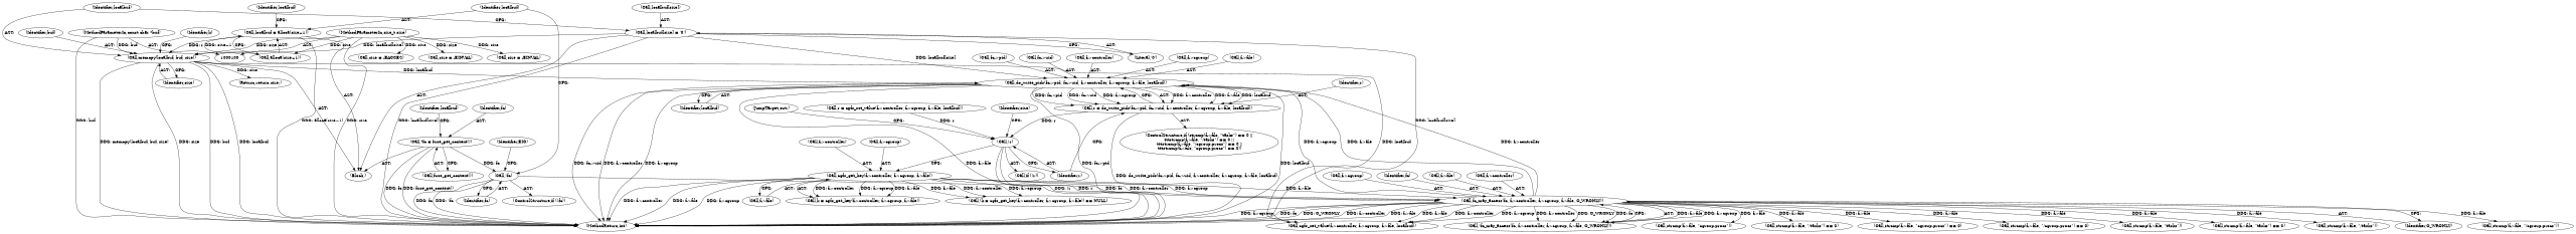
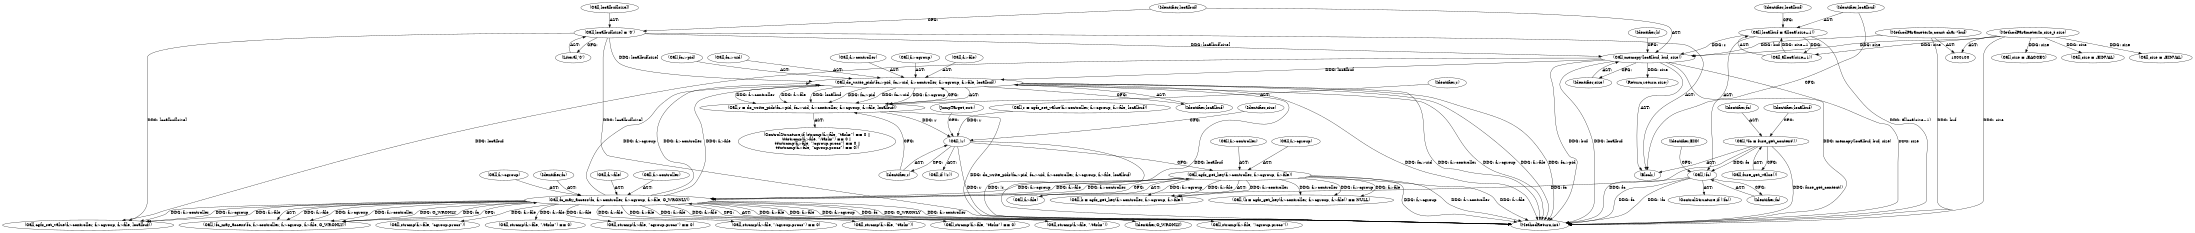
  digraph {
    n1 [label="(Call,do_write_pids(fc->pid, fc->uid, f->controller, f->cgroup, f->file, localbuf))"]
    n2 [label="(Call,r = do_write_pids(fc->pid, fc->uid, f->controller, f->cgroup, f->file, localbuf))"]
    n3 [label="(Identifier,localbuf)"]
    n4 [label="(MethodReturn,int)"]
    n5 [label="(Call,!r)"]
    n6 [label="(ControlStructure,if (strcmp(f->file, \"tasks\") == 0 ||\n\t\t\tstrcmp(f->file, \"/tasks\") == 0 ||\n \t\t\tstrcmp(f->file, \"/cgroup.procs\") == 0 ||\n \t\t\tstrcmp(f->file, \"cgroup.procs\") == 0))"]
    n7 [label="(Call,fc_may_access(fc, f->controller, f->cgroup, f->file, O_WRONLY))"]
    n8 [label="(Call,strcmp(f->file, \"tasks\") == 0)"]
    n9 [label="(Call,strcmp(f->file, \"/tasks\"))"]
    n10 [label="(Identifier,O_WRONLY)"]
    n11 [label="(Call,strcmp(f->file, \"/cgroup.procs\"))"]
    n12 [label="(Call,cgfs_set_value(f->controller, f->cgroup, f->file, localbuf))"]
    n13 [label="(Call,!fc_may_access(fc, f->controller, f->cgroup, f->file, O_WRONLY))"]
    n14 [label="(Call,strcmp(f->file, \"cgroup.procs\"))"]
    n15 [label="(Call,strcmp(f->file, \"/tasks\") == 0)"]
    n16 [label="(Call,strcmp(f->file, \"cgroup.procs\") == 0)"]
    n17 [label="(Call,strcmp(f->file, \"/cgroup.procs\") == 0)"]
    n18 [label="(Call,strcmp(f->file, \"tasks\"))"]
    n19 [label="(Call,!fc)"]
    n20 [label="(Identifier,fc)"]
    n21 [label="(ControlStructure,if (!fc))"]
    n22 [label="(Call,*fc = fuse_get_context())"]
    n23 [label="(Block,)"]
-   n24 [label="(Call,fuse_get_context())"]
+   n24 [label="(Call,fuse_get_value())"]
    n25 [label="(Call,cgfs_get_key(f->controller, f->cgroup, f->file))"]
    n26 [label="(Call,f->file)"]
    n27 [label="(Call,k = cgfs_get_key(f->controller, f->cgroup, f->file))"]
    n28 [label="(Call,(k = cgfs_get_key(f->controller, f->cgroup, f->file)) == NULL)"]
    n29 [label="(Call,localbuf[size] = '\0')"]
    n30 [label="(Call,memcpy(localbuf, buf, size))"]
    n31 [label="(Literal,'\0')"]
    n32 [label="(Identifier,size)"]
    n33 [label="(Return,return size;)"]
    n34 [label="(Call,localbuf = alloca(size+1))"]
    n35 [label="(Call,alloca(size+1))"]
    n36 [label="(MethodParameterIn,size_t size)"]
    n37 [label="(Call,size = -EINVAL)"]
    n38 [label="(Call,size = -EACCES)"]
    n39 [label="(Call,size = -EINVAL)"]
    1000100
    n41 [label="(MethodParameterIn,const char *buf)"]
    n42 [label="(Identifier,r)"]
    n43 [label="(Call,if (!r))"]
    n44 [label="(Call,localbuf[size])"]
    n45 [label="(Identifier,k)"]
    n46 [label="(Call,f->cgroup)"]
    n47 [label="(Identifier,localbuf)"]
    n48 [label="(Identifier,localbuf)"]
    n49 [label="(Call,f->cgroup)"]
    n50 [label="(Identifier,fc)"]
    n51 [label="(Identifier,EIO)"]
    n52 [label="(Call,f->file)"]
    n53 [label="(JumpTarget,out:)"]
    n54 [label="(Identifier,r)"]
    n55 [label="(Call,f->controller)"]
    n56 [label="(Call,f->controller)"]
    n57 [label="(Call,f->cgroup)"]
    n58 [label="(Call,f->file)"]
    n59 [label="(Call,fc->pid)"]
    n60 [label="(Call,r = cgfs_set_value(f->controller, f->cgroup, f->file, localbuf))"]
    n61 [label="(Identifier,localbuf)"]
    n62 [label="(Call,fc->uid)"]
    n63 [label="(Identifier,localbuf)"]
    n64 [label="(Identifier,size)"]
-   n65 [label="(Identifier,buf)"]
    n66 [label="(Call,f->controller)"]
    n67 [label="(Identifier,fc)"]
    n1 -> n2 [label="AST: "]
    n1 -> n2 [label="DDG: f->controller"]
    n1 -> n2 [label="DDG: f->file"]
    n1 -> n2 [label="DDG: localbuf"]
    n1 -> n2 [label="DDG: fc->pid"]
    n1 -> n2 [label="DDG: fc->uid"]
    n1 -> n2 [label="DDG: f->cgroup"]
    n1 -> n3 [label="CFG: "]
    n1 -> n4 [label="DDG: f->controller"]
    n1 -> n4 [label="DDG: f->cgroup"]
    n1 -> n4 [label="DDG: f->file"]
    n1 -> n4 [label="DDG: fc->pid"]
    n1 -> n4 [label="DDG: localbuf"]
    n1 -> n4 [label="DDG: fc->uid"]
    n2 -> n1 [label="CFG: "]
    n2 -> n4 [label="DDG: do_write_pids(fc->pid, fc->uid, f->controller, f->cgroup, f->file, localbuf)"]
    n2 -> n5 [label="DDG: r"]
    n2 -> n6 [label="AST: "]
    n3 -> n1 [label="AST: "]
    n5 -> n4 [label="DDG: r"]
    n5 -> n4 [label="DDG: !r"]
    n5 -> n25 [label="CFG: "]
    n5 -> n42 [label="CFG: "]
    n5 -> n43 [label="AST: "]
    n7 -> n1 [label="DDG: f->controller"]
    n7 -> n1 [label="DDG: f->cgroup"]
    n7 -> n1 [label="DDG: f->file"]
    n7 -> n4 [label="DDG: f->cgroup"]
    n7 -> n4 [label="DDG: fc"]
    n7 -> n4 [label="DDG: O_WRONLY"]
    n7 -> n4 [label="DDG: f->controller"]
    n7 -> n4 [label="DDG: f->file"]
    n7 -> n8 [label="DDG: f->file"]
    n7 -> n9 [label="DDG: f->file"]
    n7 -> n10 [label="CFG: "]
    n7 -> n11 [label="DDG: f->file"]
    n7 -> n12 [label="DDG: f->controller"]
    n7 -> n12 [label="DDG: f->cgroup"]
    n7 -> n12 [label="DDG: f->file"]
    n7 -> n13 [label="AST: "]
    n7 -> n13 [label="DDG: f->file"]
    n7 -> n13 [label="DDG: f->cgroup"]
    n7 -> n13 [label="DDG: f->controller"]
    n7 -> n13 [label="DDG: O_WRONLY"]
    n7 -> n13 [label="DDG: fc"]
    n7 -> n14 [label="DDG: f->file"]
    n7 -> n15 [label="DDG: f->file"]
    n7 -> n16 [label="DDG: f->file"]
    n7 -> n17 [label="DDG: f->file"]
    n7 -> n18 [label="DDG: f->file"]
    n10 -> n7 [label="AST: "]
    n13 -> n7 [label="CFG: "]
    n19 -> n4 [label="DDG: !fc"]
    n19 -> n4 [label="DDG: fc"]
    n19 -> n7 [label="DDG: fc"]
    n19 -> n20 [label="CFG: "]
    n19 -> n21 [label="AST: "]
    n20 -> n19 [label="AST: "]
    n22 -> n4 [label="DDG: fuse_get_context()"]
    n22 -> n4 [label="DDG: fc"]
    n22 -> n19 [label="DDG: fc"]
    n22 -> n23 [label="AST: "]
    n22 -> n24 [label="CFG: "]
    n24 -> n22 [label="AST: "]
    n25 -> n4 [label="DDG: f->controller"]
    n25 -> n4 [label="DDG: f->file"]
    n25 -> n4 [label="DDG: f->cgroup"]
    n25 -> n7 [label="DDG: f->controller"]
    n25 -> n7 [label="DDG: f->cgroup"]
    n25 -> n7 [label="DDG: f->file"]
    n25 -> n26 [label="CFG: "]
    n25 -> n27 [label="AST: "]
    n25 -> n27 [label="DDG: f->controller"]
    n25 -> n27 [label="DDG: f->cgroup"]
    n25 -> n27 [label="DDG: f->file"]
    n25 -> n28 [label="DDG: f->controller"]
    n25 -> n28 [label="DDG: f->cgroup"]
    n25 -> n28 [label="DDG: f->file"]
    n26 -> n25 [label="AST: "]
    n29 -> n1 [label="DDG: localbuf[size]"]
    n29 -> n4 [label="DDG: localbuf[size]"]
    n29 -> n12 [label="DDG: localbuf[size]"]
    n29 -> n23 [label="AST: "]
    n29 -> n30 [label="DDG: localbuf[size]"]
    n29 -> n31 [label="CFG: "]
    n30 -> n1 [label="DDG: localbuf"]
    n30 -> n4 [label="DDG: buf"]
    n30 -> n4 [label="DDG: localbuf"]
    n30 -> n4 [label="DDG: memcpy(localbuf, buf, size)"]
    n30 -> n4 [label="DDG: size"]
    n30 -> n12 [label="DDG: localbuf"]
    n30 -> n23 [label="AST: "]
    n30 -> n32 [label="CFG: "]
    n30 -> n33 [label="DDG: size"]
    n31 -> n29 [label="AST: "]
    n32 -> n30 [label="AST: "]
    n34 -> n4 [label="DDG: alloca(size+1)"]
    n34 -> n23 [label="AST: "]
    n34 -> n30 [label="DDG: r"]
-   n34 -> n35 [label="CFG: "]
+   n34 -> n35 [label="DDG: "]
    n35 -> n34 [label="AST: "]
    n35 -> n34 [label="DDG: size+1"]
    n36 -> n4 [label="DDG: size"]
    n36 -> n30 [label="DDG: size"]
    n36 -> n35 [label="DDG: size"]
    n36 -> n37 [label="DDG: size"]
    n36 -> n38 [label="DDG: size"]
    n36 -> n39 [label="DDG: size"]
    n36 -> 1000100 [label="AST: "]
    n41 -> n4 [label="DDG: buf"]
    n41 -> n30 [label="DDG: buf"]
    n41 -> 1000100 [label="AST: "]
    n42 -> n2 [label="CFG: "]
    n42 -> n5 [label="AST: "]
    n44 -> n29 [label="AST: "]
    n45 -> n30 [label="CFG: "]
    n46 -> n25 [label="AST: "]
    n47 -> n29 [label="CFG: "]
    n47 -> n30 [label="AST: "]
    n48 -> n22 [label="CFG: "]
    n49 -> n7 [label="AST: "]
    n50 -> n7 [label="AST: "]
    n51 -> n19 [label="CFG: "]
    n52 -> n7 [label="AST: "]
    n53 -> n5 [label="CFG: "]
    n54 -> n2 [label="AST: "]
    n55 -> n25 [label="AST: "]
    n56 -> n7 [label="AST: "]
    n57 -> n1 [label="AST: "]
    n58 -> n1 [label="AST: "]
    n59 -> n1 [label="AST: "]
    n60 -> n5 [label="DDG: r"]
    n61 -> n19 [label="CFG: "]
    n61 -> n34 [label="AST: "]
    n62 -> n1 [label="AST: "]
    n63 -> n34 [label="CFG: "]
    n64 -> n5 [label="CFG: "]
-   n65 -> n30 [label="AST: "]
    n66 -> n1 [label="AST: "]
    n67 -> n22 [label="AST: "]
  }
